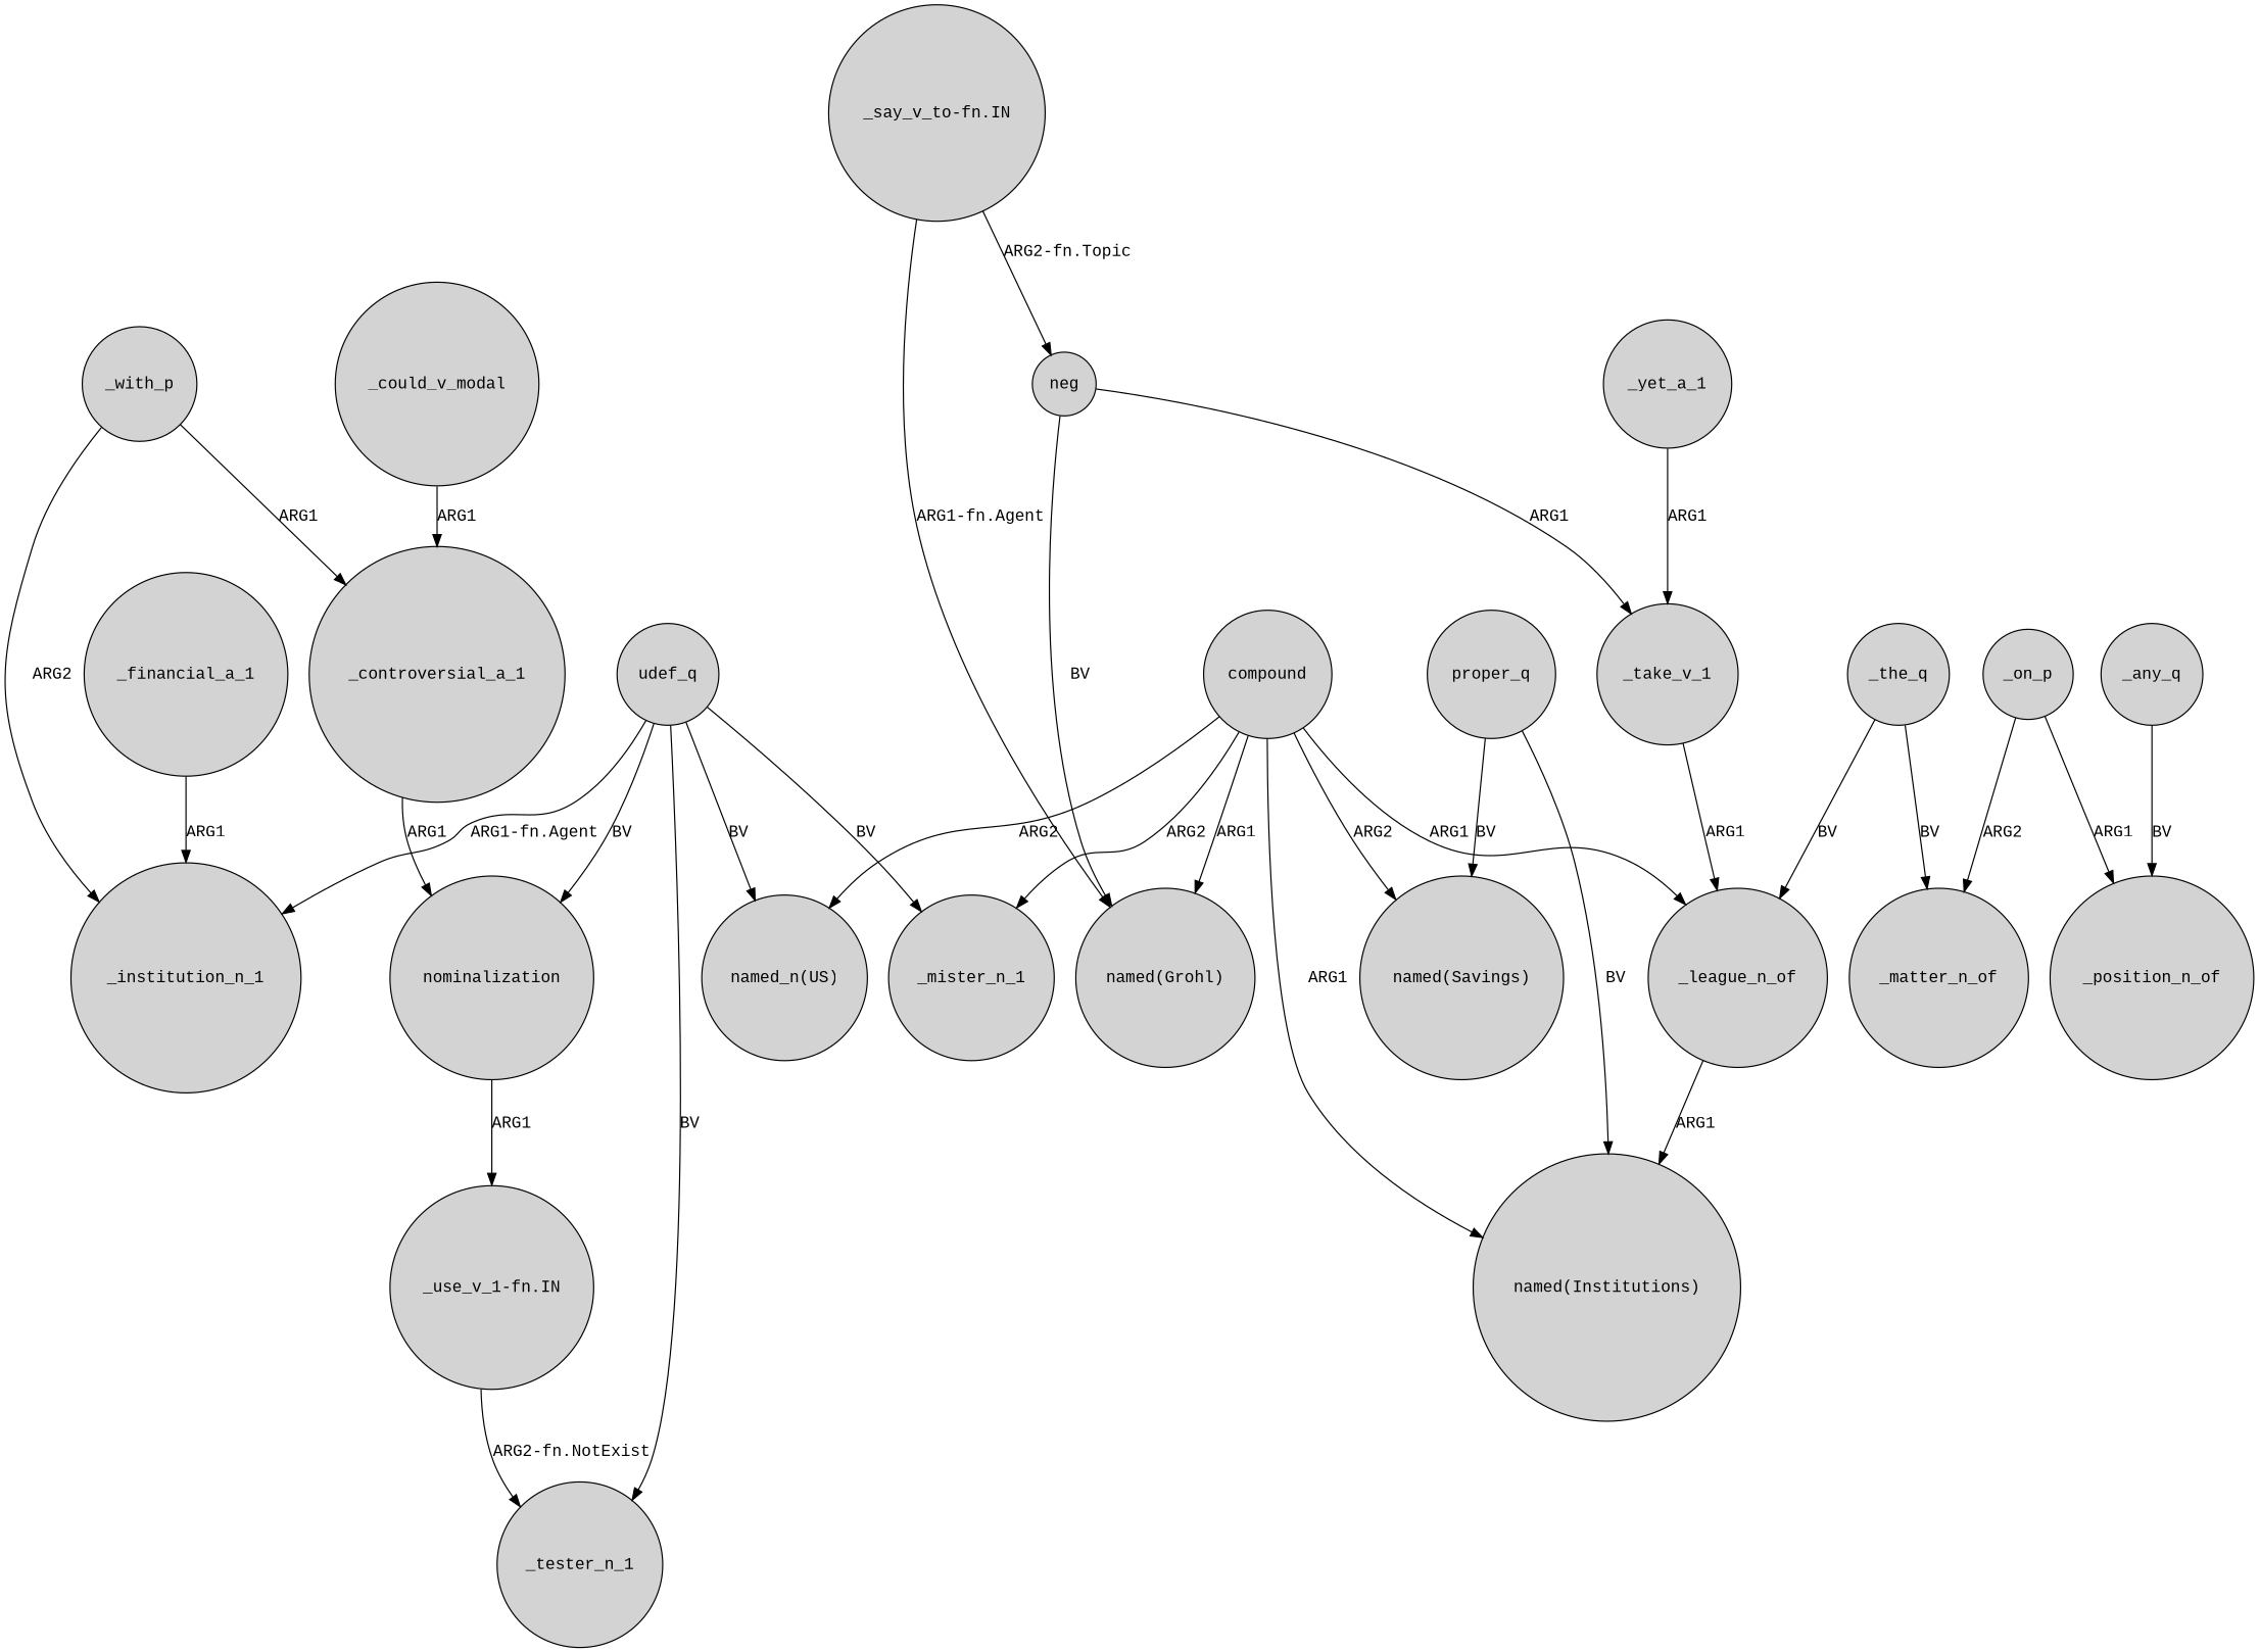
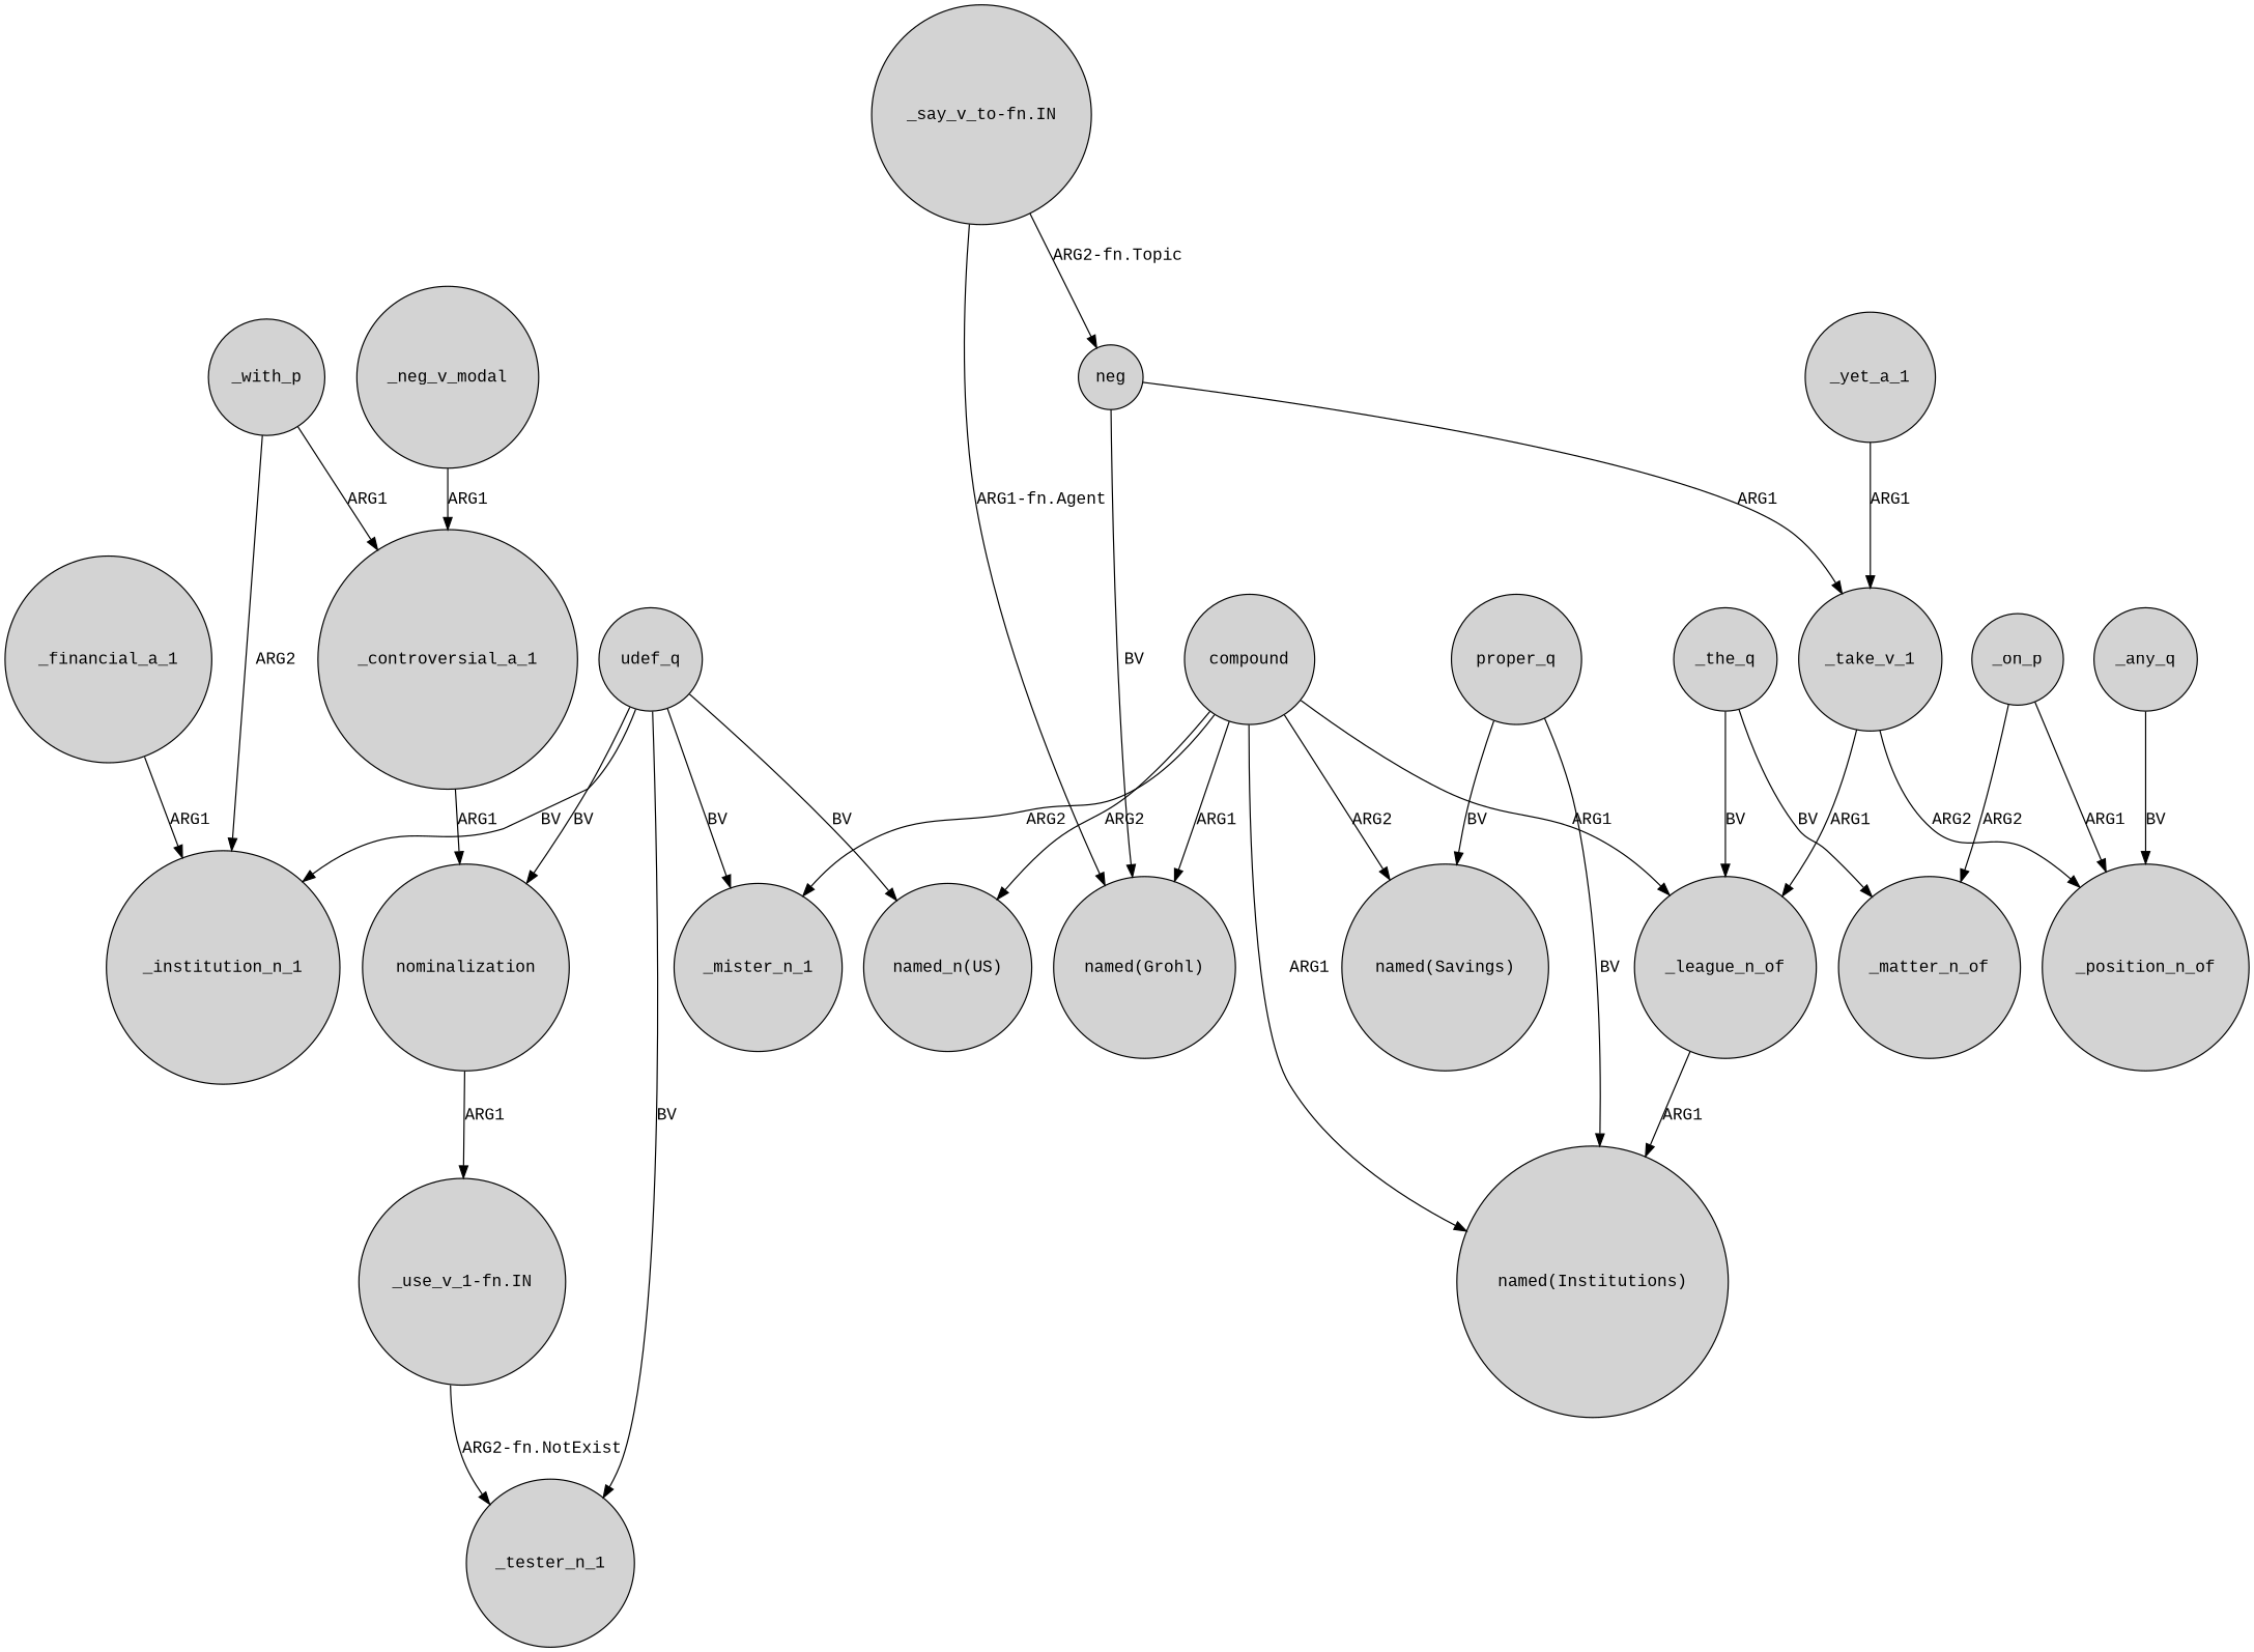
  digraph {
    fontname="Liberation Mono"
    node [fontname="Liberation Mono" shape=circle style=filled]
    edge [fontname="Liberation Mono"]
    _with_p
    _institution_n_1
    _controversial_a_1
    nominalization
    udef_q
    "named_n(US)"
    _mister_n_1
    _tester_n_1
    "_use_v_1-fn.IN"
    "_say_v_to-fn.IN"
    "named(Grohl)"
    neg
    _take_v_1
    compound
    "named(Institutions)"
    _league_n_of
    "named(Savings)"
    _the_q
    _matter_n_of
    _position_n_of
    _yet_a_1
    _financial_a_1
    proper_q
    _on_p
    _any_q
-   _could_v_modal
+   _could_v_modal [label=_neg_v_modal]
    _with_p -> _institution_n_1 [label=ARG2]
    _with_p -> _controversial_a_1 [label=ARG1]
    _controversial_a_1 -> nominalization [label=ARG1]
    nominalization -> "_use_v_1-fn.IN" [label=ARG1]
-   udef_q -> _institution_n_1 [label="ARG1-fn.Agent"]
+   udef_q -> _institution_n_1 [label=BV]
    udef_q -> nominalization [label=BV]
    udef_q -> "named_n(US)" [label=BV]
    udef_q -> _mister_n_1 [label=BV]
    udef_q -> _tester_n_1 [label=BV]
    "_use_v_1-fn.IN" -> _tester_n_1 [label="ARG2-fn.NotExist"]
    "_say_v_to-fn.IN" -> "named(Grohl)" [label="ARG1-fn.Agent"]
    "_say_v_to-fn.IN" -> neg [label="ARG2-fn.Topic"]
    neg -> "named(Grohl)" [label=BV]
    neg -> _take_v_1 [label=ARG1]
    _take_v_1 -> _league_n_of [label=ARG1]
+   _take_v_1 -> _position_n_of [label=ARG2]
    compound -> "named_n(US)" [label=ARG2]
    compound -> _mister_n_1 [label=ARG2]
    compound -> "named(Grohl)" [label=ARG1]
    compound -> "named(Institutions)" [label=ARG1]
    compound -> _league_n_of [label=ARG1]
    compound -> "named(Savings)" [label=ARG2]
    _league_n_of -> "named(Institutions)" [label=ARG1]
    _the_q -> _league_n_of [label=BV]
    _the_q -> _matter_n_of [label=BV]
    _yet_a_1 -> _take_v_1 [label=ARG1]
    _financial_a_1 -> _institution_n_1 [label=ARG1]
    proper_q -> "named(Institutions)" [label=BV]
    proper_q -> "named(Savings)" [label=BV]
    _on_p -> _matter_n_of [label=ARG2]
    _on_p -> _position_n_of [label=ARG1]
    _any_q -> _position_n_of [label=BV]
    _could_v_modal -> _controversial_a_1 [label=ARG1]
  }
